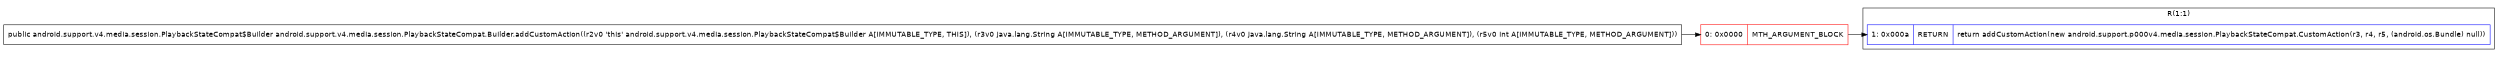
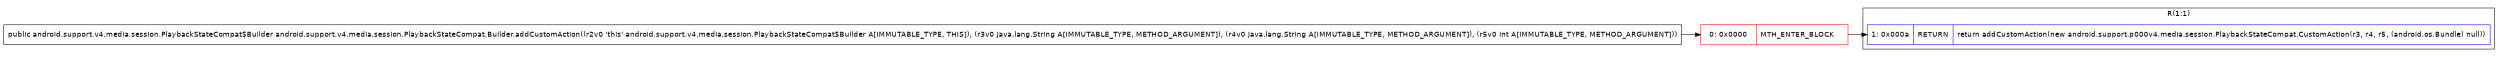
  digraph {
    rankdir=LR
    fontname="DejaVu Sans"
    node [shape=record fontname="DejaVu Sans"]
    edge [fontname="DejaVu Sans"]
    n1 [color=blue label="{1\:\ 0x000a|RETURN\l|return addCustomAction(new android.support.p000v4.media.session.PlaybackStateCompat.CustomAction(r3, r4, r5, (android.os.Bundle) null))\l}"]
-   n2 [color=red label="{0\:\ 0x0000|MTH_ARGUMENT_BLOCK\l}"]
+   n2 [color=red label="{0\:\ 0x0000|MTH_ENTER_BLOCK\l}"]
    n3 [label="{public android.support.v4.media.session.PlaybackStateCompat$Builder android.support.v4.media.session.PlaybackStateCompat.Builder.addCustomAction((r2v0 'this' android.support.v4.media.session.PlaybackStateCompat$Builder A[IMMUTABLE_TYPE, THIS]), (r3v0 java.lang.String A[IMMUTABLE_TYPE, METHOD_ARGUMENT]), (r4v0 java.lang.String A[IMMUTABLE_TYPE, METHOD_ARGUMENT]), (r5v0 int A[IMMUTABLE_TYPE, METHOD_ARGUMENT])) }"]
    subgraph cluster_1 {
      label="R(1:1)"
      n1
    }
    n2 -> n1
    n3 -> n2
  }
